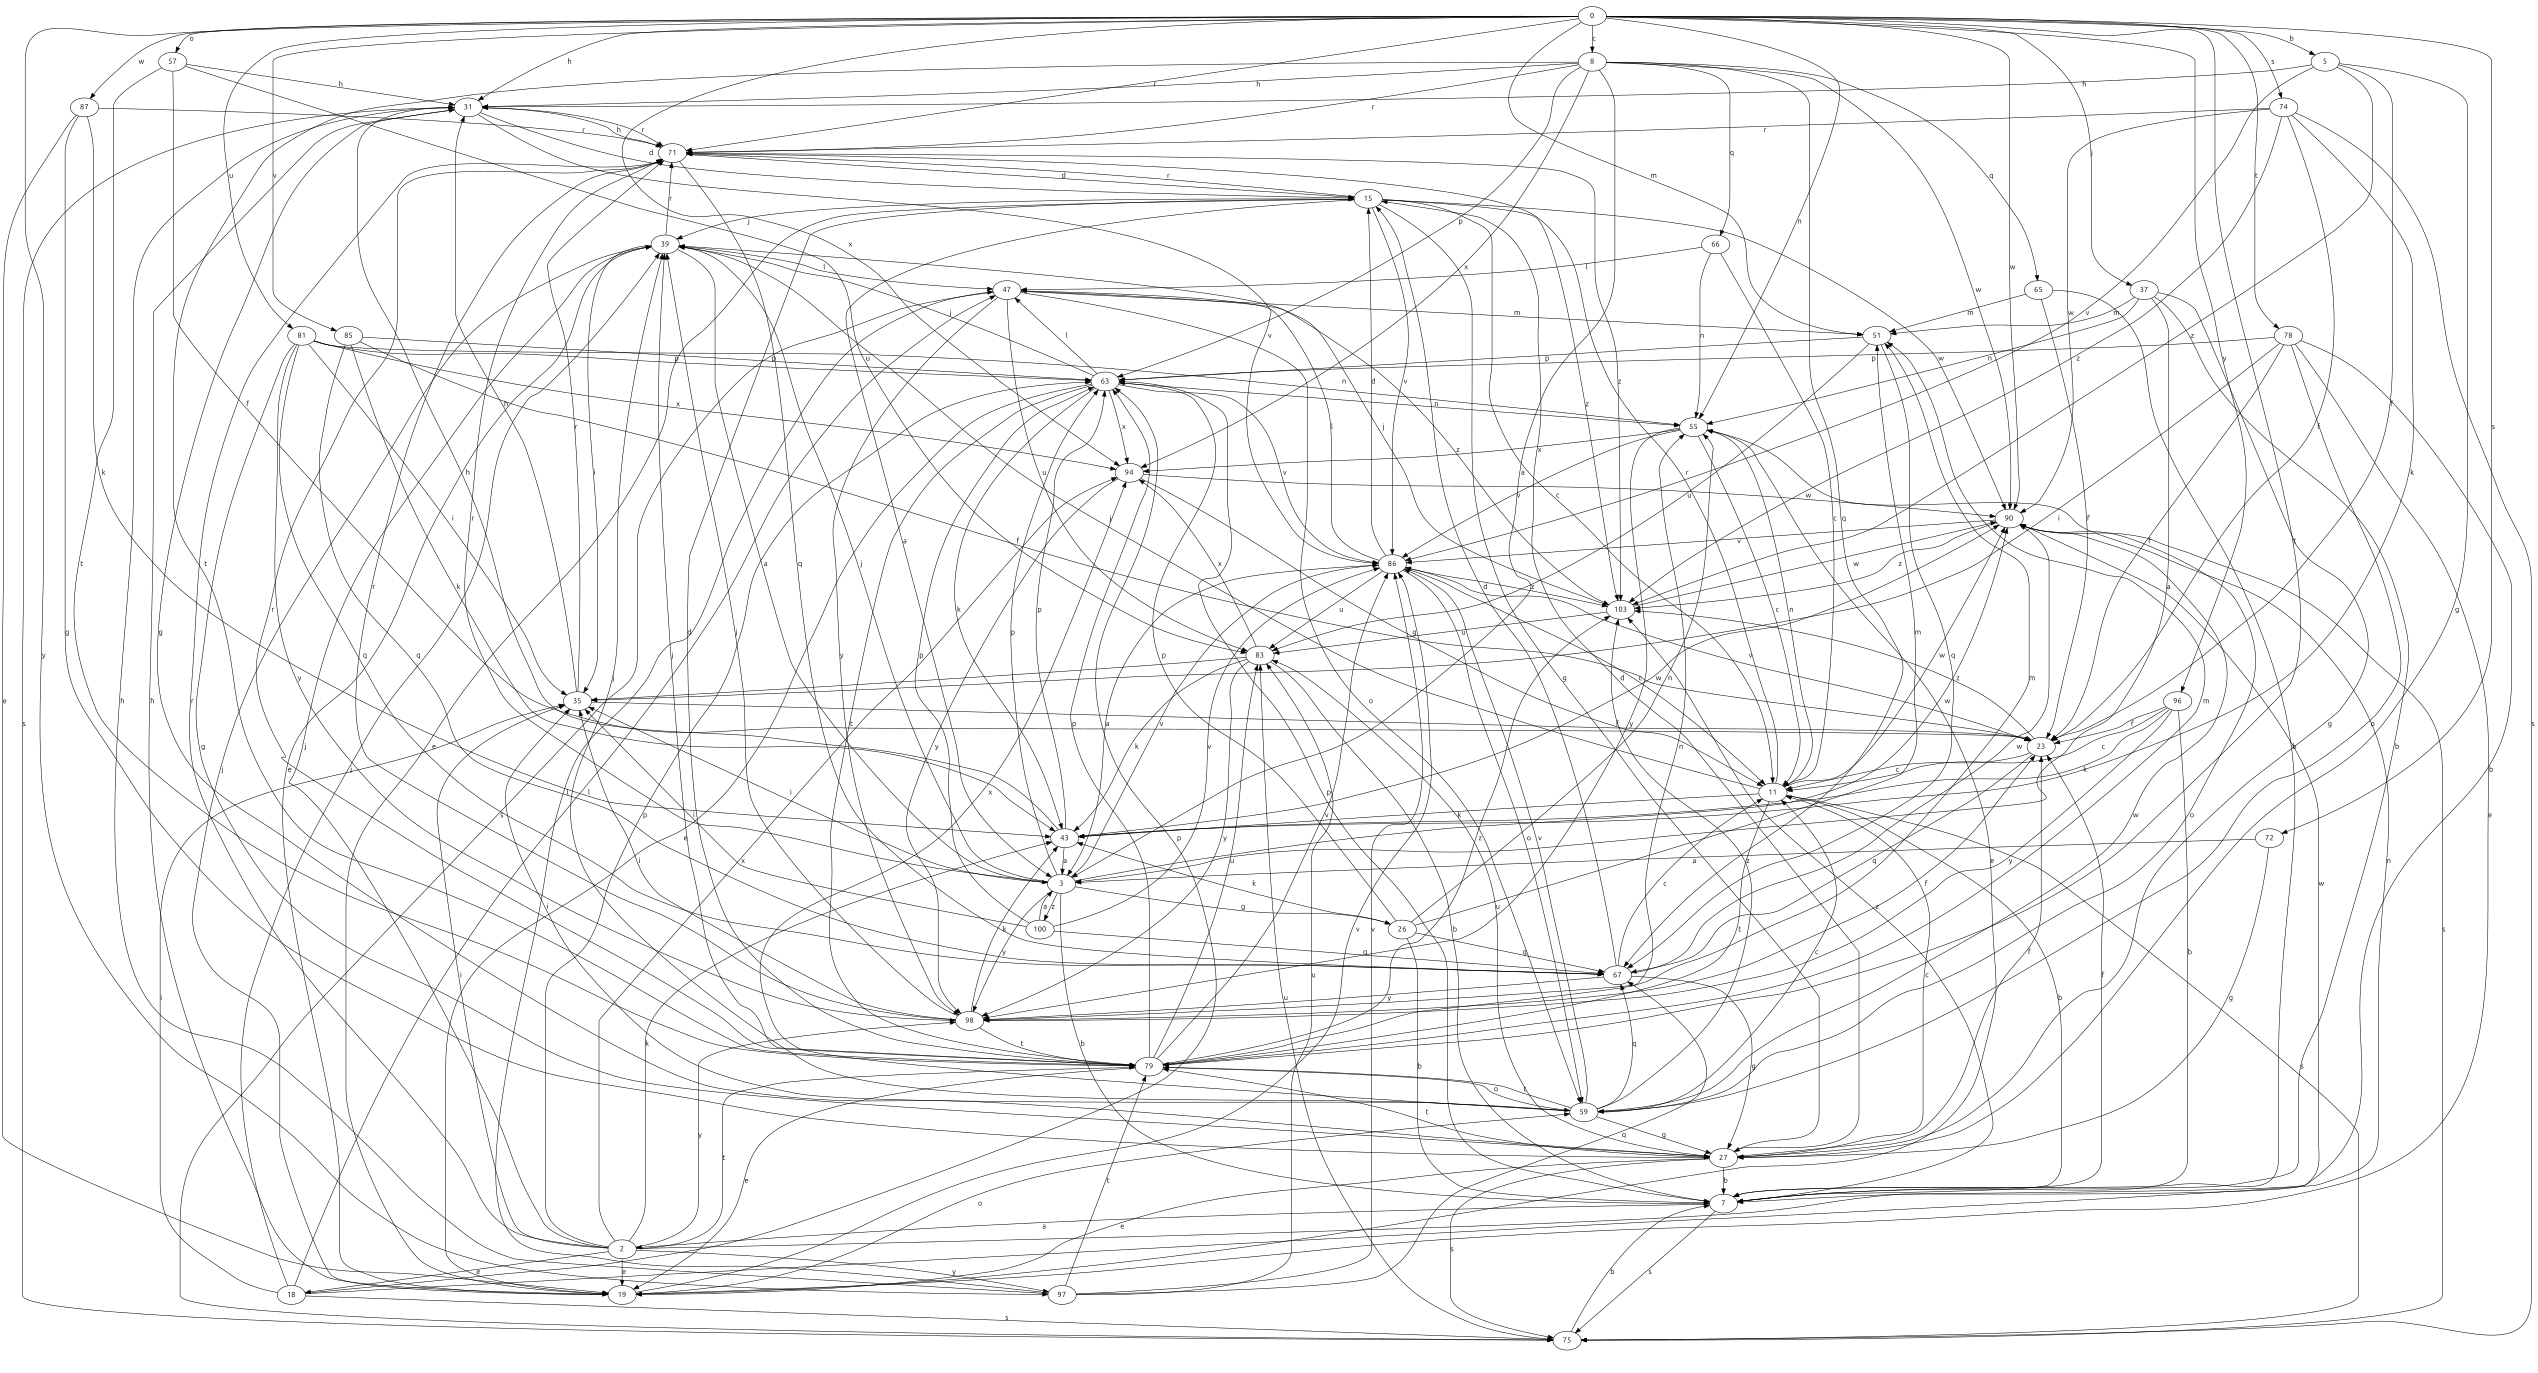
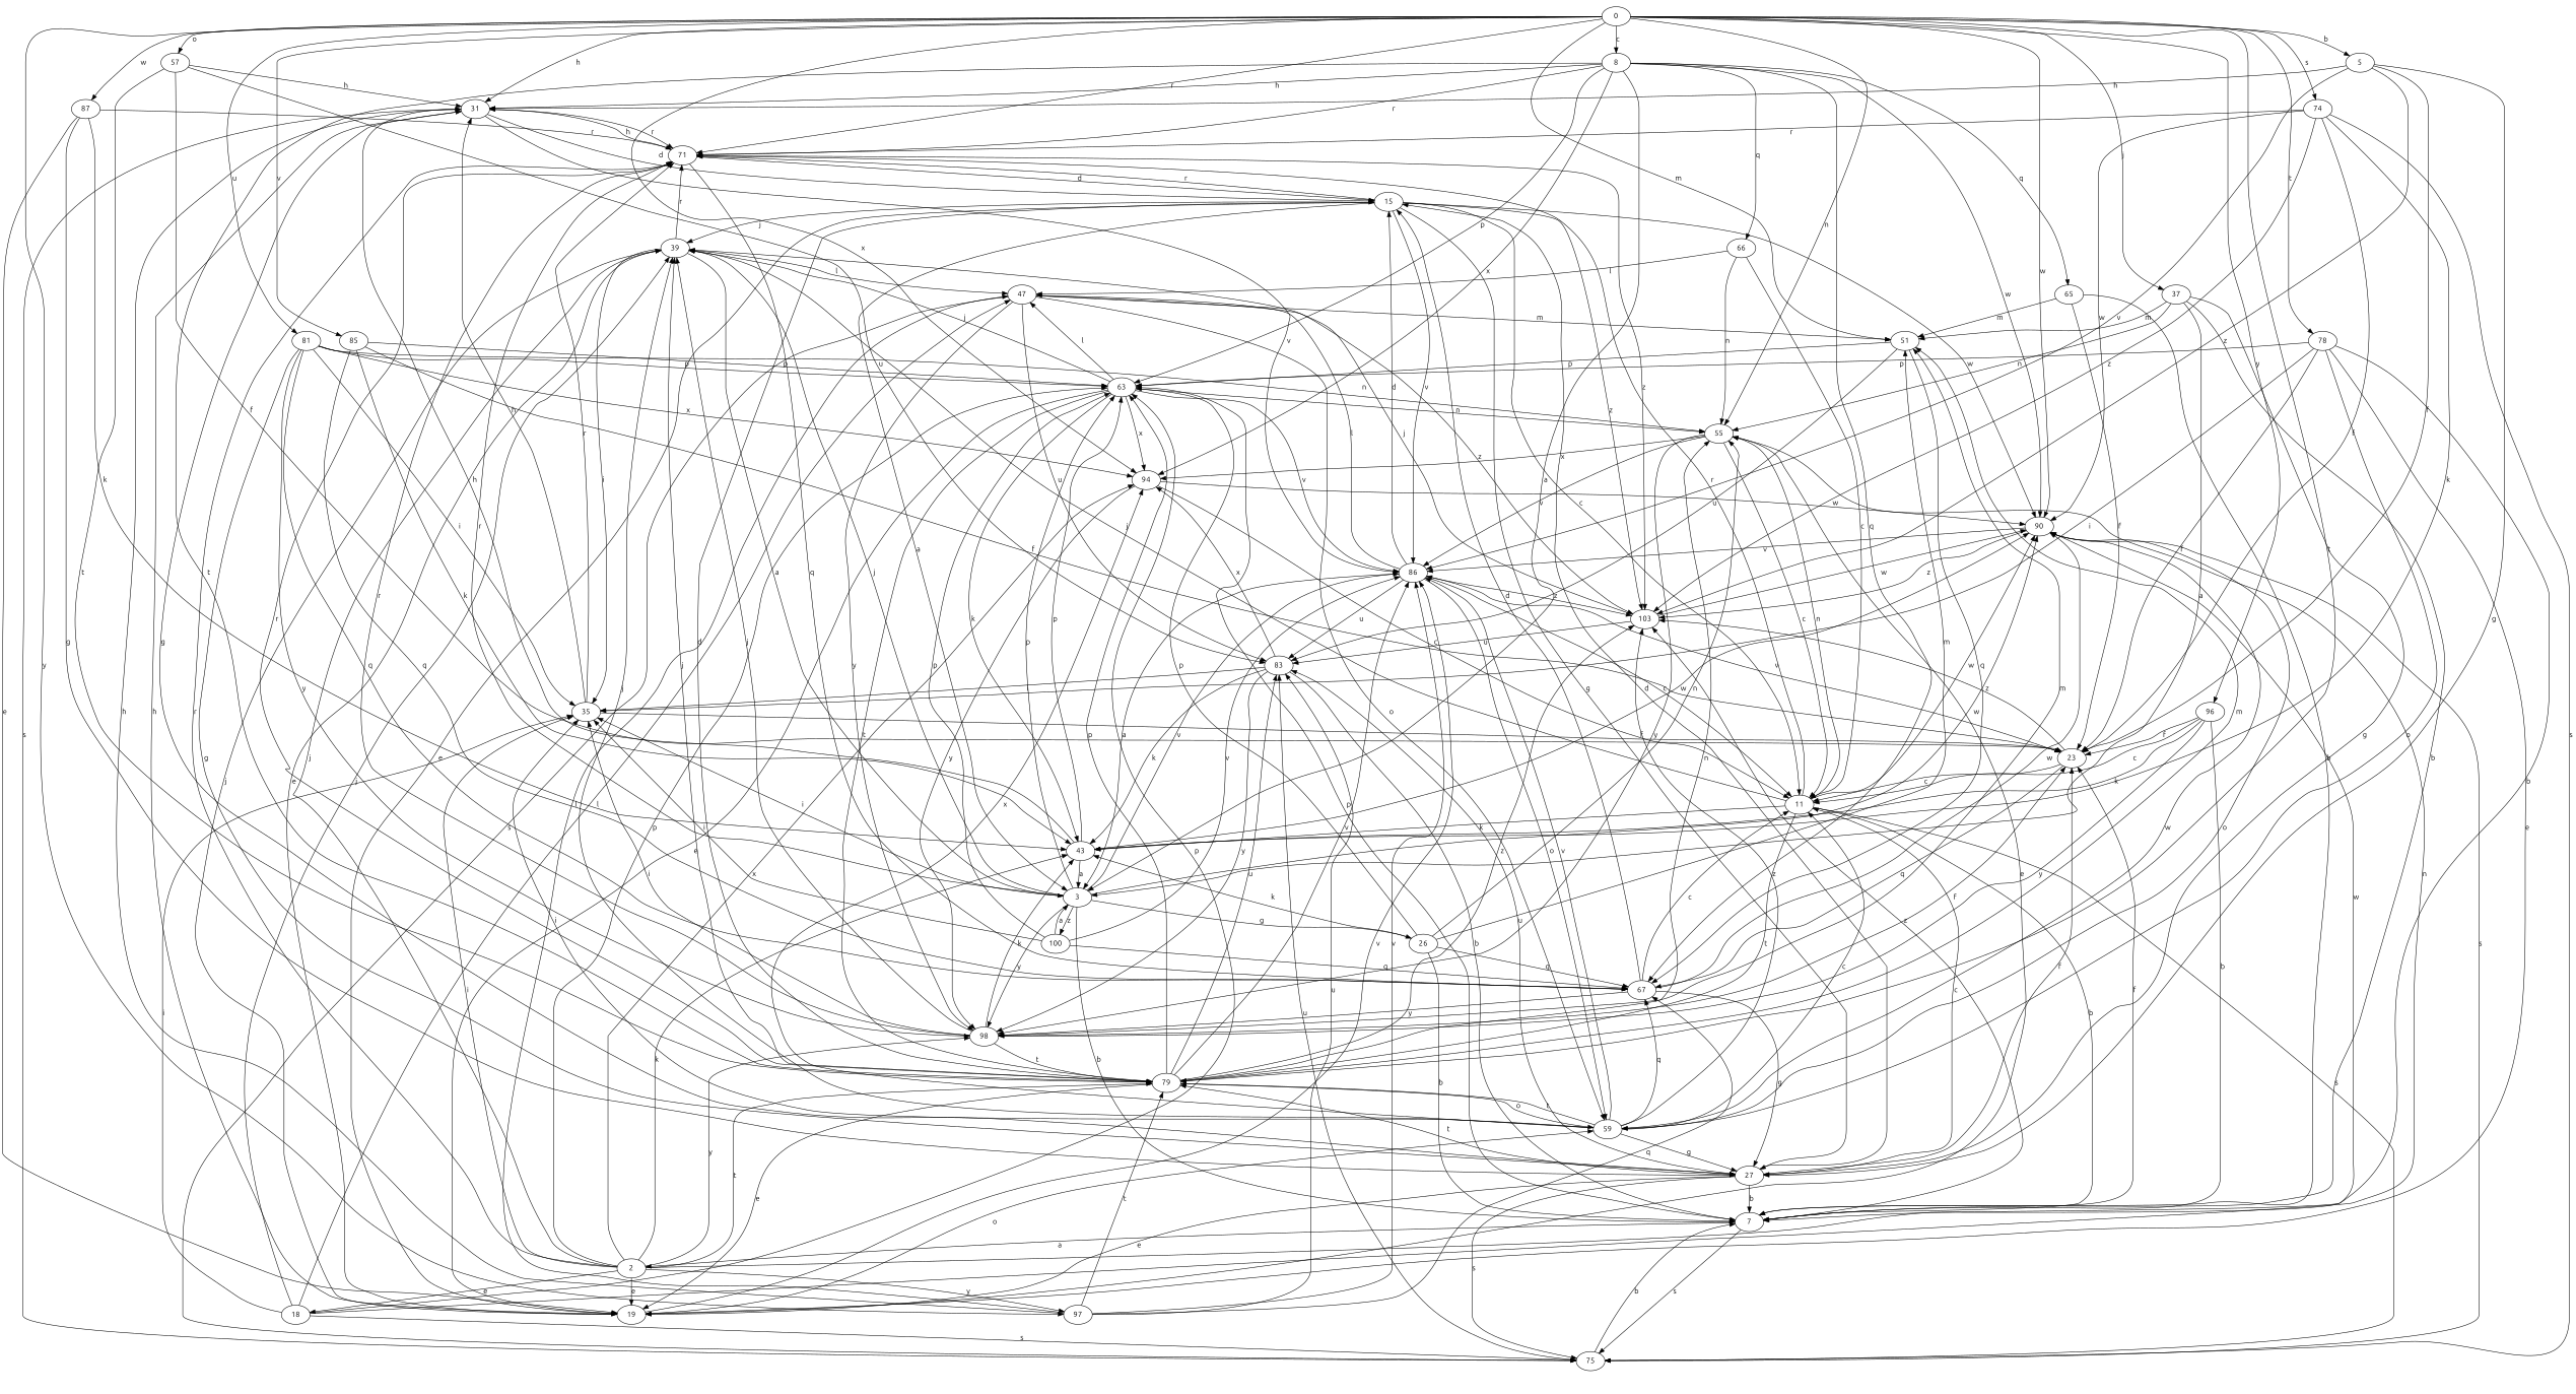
  strict digraph {
    fontname=Ubuntu
    node [fontname=Ubuntu]
    edge [fontname=Ubuntu]
    0
    5
    8
    31
    37
    51
    55
    57
    71
-   72
    74
    78
    79
    81
    85
    87
    90
    94
    96
    97
    86
    23
    27
    103
    63
    3
    65
    66
    67
    15
    75
    7
    83
    19
    98
    11
    43
    35
    59
    39
    47
    2
    18
    26
    100
    0 -> 5 [label=b]
    0 -> 8 [label=c]
    0 -> 31 [label=h]
    0 -> 37 [label=j]
    0 -> 51 [label=m]
    0 -> 55 [label=n]
    0 -> 57 [label=o]
    0 -> 71 [label=r]
-   0 -> 72 [label=s]
    0 -> 74 [label=s]
    0 -> 78 [label=t]
    0 -> 79 [label=t]
    0 -> 81 [label=u]
    0 -> 85 [label=v]
    0 -> 87 [label=w]
    0 -> 90 [label=w]
    0 -> 94 [label=x]
    0 -> 96 [label=y]
    0 -> 97 [label=y]
    5 -> 31 [label=h]
    5 -> 86 [label=v]
    5 -> 23 [label=f]
    5 -> 27 [label=g]
    5 -> 103 [label=z]
    8 -> 31 [label=h]
    8 -> 71 [label=r]
    8 -> 79 [label=t]
    8 -> 90 [label=w]
    8 -> 94 [label=x]
    8 -> 63 [label=p]
    8 -> 3 [label=a]
    8 -> 65 [label=q]
    8 -> 66 [label=q]
    8 -> 67 [label=q]
    31 -> 71 [label=r]
    31 -> 86 [label=v]
    31 -> 27 [label=g]
    31 -> 15 [label=d]
    31 -> 75 [label=s]
    37 -> 51 [label=m]
    37 -> 55 [label=n]
    37 -> 27 [label=g]
    37 -> 3 [label=a]
    37 -> 7 [label=b]
    51 -> 63 [label=p]
    51 -> 67 [label=q]
    51 -> 83 [label=u]
    55 -> 94 [label=x]
    55 -> 86 [label=v]
    55 -> 19 [label=e]
    55 -> 98 [label=y]
    55 -> 11 [label=c]
    57 -> 31 [label=h]
    57 -> 79 [label=t]
    57 -> 23 [label=f]
    57 -> 83 [label=u]
    71 -> 31 [label=h]
    71 -> 103 [label=z]
    71 -> 67 [label=q]
    71 -> 15 [label=d]
-   72 -> 27 [label=g]
-   72 -> 3 [label=a]
    74 -> 71 [label=r]
    74 -> 90 [label=w]
    74 -> 23 [label=f]
    74 -> 103 [label=z]
    74 -> 75 [label=s]
    74 -> 43 [label=k]
    78 -> 23 [label=f]
    78 -> 63 [label=p]
    78 -> 7 [label=b]
    78 -> 19 [label=e]
    78 -> 35 [label=i]
    78 -> 59 [label=o]
    79 -> 51 [label=m]
    79 -> 55 [label=n]
    79 -> 71 [label=r]
    79 -> 86 [label=v]
    79 -> 103 [label=z]
    79 -> 63 [label=p]
    79 -> 15 [label=d]
    79 -> 83 [label=u]
    79 -> 19 [label=e]
    79 -> 59 [label=o]
    79 -> 39 [label=j]
    81 -> 55 [label=n]
    81 -> 94 [label=x]
    81 -> 27 [label=g]
    81 -> 63 [label=p]
    81 -> 67 [label=q]
    81 -> 98 [label=y]
    81 -> 35 [label=i]
    85 -> 23 [label=f]
    85 -> 63 [label=p]
    85 -> 67 [label=q]
    85 -> 43 [label=k]
    87 -> 71 [label=r]
    87 -> 27 [label=g]
    87 -> 19 [label=e]
    87 -> 43 [label=k]
    90 -> 86 [label=v]
    90 -> 103 [label=z]
    90 -> 75 [label=s]
    90 -> 59 [label=o]
    94 -> 90 [label=w]
    94 -> 98 [label=y]
-   94 -> 11 [label=g]
+   94 -> 11 [label=c]
    96 -> 23 [label=f]
    96 -> 7 [label=b]
    96 -> 98 [label=y]
    96 -> 11 [label=c]
    96 -> 43 [label=k]
    97 -> 31 [label=h]
    97 -> 79 [label=t]
    97 -> 86 [label=v]
    97 -> 67 [label=q]
    97 -> 83 [label=u]
    97 -> 47 [label=l]
    86 -> 103 [label=z]
    86 -> 3 [label=a]
    86 -> 15 [label=d]
    86 -> 83 [label=u]
    86 -> 11 [label=c]
    86 -> 59 [label=o]
    86 -> 47 [label=l]
    23 -> 86 [label=v]
    23 -> 103 [label=z]
    23 -> 67 [label=q]
    23 -> 11 [label=c]
    27 -> 79 [label=t]
    27 -> 23 [label=f]
    27 -> 15 [label=d]
    27 -> 75 [label=s]
    27 -> 7 [label=b]
    27 -> 83 [label=u]
    27 -> 19 [label=e]
    27 -> 11 [label=c]
    103 -> 90 [label=w]
    103 -> 83 [label=u]
    103 -> 39 [label=j]
    63 -> 55 [label=n]
    63 -> 79 [label=t]
    63 -> 94 [label=x]
    63 -> 86 [label=v]
    63 -> 19 [label=e]
    63 -> 43 [label=k]
    63 -> 39 [label=j]
    63 -> 47 [label=l]
    3 -> 71 [label=r]
    3 -> 90 [label=w]
    3 -> 86 [label=v]
    3 -> 63 [label=p]
    3 -> 7 [label=b]
    3 -> 98 [label=y]
    3 -> 35 [label=i]
    3 -> 39 [label=j]
    3 -> 26 [label=g]
    3 -> 100 [label=z]
    65 -> 51 [label=m]
    65 -> 23 [label=f]
    65 -> 7 [label=b]
    66 -> 55 [label=n]
    66 -> 11 [label=c]
    66 -> 47 [label=l]
    67 -> 90 [label=w]
    67 -> 27 [label=g]
    67 -> 15 [label=d]
    67 -> 98 [label=y]
    67 -> 11 [label=c]
    15 -> 71 [label=r]
    15 -> 90 [label=w]
    15 -> 86 [label=v]
    15 -> 27 [label=g]
    15 -> 103 [label=z]
    15 -> 3 [label=a]
    15 -> 19 [label=e]
    15 -> 11 [label=c]
    15 -> 39 [label=j]
    75 -> 7 [label=b]
    75 -> 83 [label=u]
    7 -> 23 [label=f]
    7 -> 103 [label=z]
    7 -> 63 [label=p]
    7 -> 75 [label=s]
    7 -> 2 [label=a]
    83 -> 94 [label=x]
    83 -> 7 [label=b]
    83 -> 98 [label=y]
    83 -> 43 [label=k]
    83 -> 35 [label=i]
    19 -> 31 [label=h]
    19 -> 86 [label=v]
    19 -> 59 [label=o]
    19 -> 39 [label=j]
    98 -> 51 [label=m]
    98 -> 71 [label=r]
    98 -> 79 [label=t]
    98 -> 23 [label=f]
    98 -> 43 [label=k]
    98 -> 35 [label=i]
    98 -> 39 [label=j]
    11 -> 55 [label=n]
    11 -> 71 [label=r]
    11 -> 79 [label=t]
    11 -> 90 [label=w]
    11 -> 75 [label=s]
    11 -> 7 [label=b]
    11 -> 43 [label=k]
    11 -> 39 [label=j]
    43 -> 31 [label=h]
    43 -> 90 [label=w]
    43 -> 63 [label=p]
    43 -> 3 [label=a]
    35 -> 31 [label=h]
    35 -> 71 [label=r]
    35 -> 23 [label=f]
    59 -> 79 [label=t]
    59 -> 90 [label=w]
    59 -> 94 [label=x]
    59 -> 86 [label=v]
    59 -> 27 [label=g]
    59 -> 103 [label=z]
    59 -> 67 [label=q]
    59 -> 11 [label=c]
    59 -> 35 [label=i]
    59 -> 39 [label=j]
    39 -> 71 [label=r]
    39 -> 3 [label=a]
    39 -> 19 [label=e]
    39 -> 35 [label=i]
    39 -> 47 [label=l]
    47 -> 51 [label=m]
    47 -> 103 [label=z]
    47 -> 75 [label=s]
    47 -> 83 [label=u]
    47 -> 98 [label=y]
    47 -> 59 [label=o]
    2 -> 71 [label=r]
    2 -> 79 [label=t]
    2 -> 90 [label=w]
    2 -> 94 [label=x]
    2 -> 97 [label=y]
    2 -> 63 [label=p]
    2 -> 19 [label=e]
    2 -> 98 [label=y]
    2 -> 43 [label=k]
    2 -> 35 [label=i]
    2 -> 39 [label=j]
    2 -> 18 [label=e]
    18 -> 55 [label=n]
    18 -> 63 [label=p]
    18 -> 75 [label=s]
    18 -> 35 [label=i]
    18 -> 39 [label=j]
    18 -> 47 [label=l]
    26 -> 51 [label=m]
    26 -> 55 [label=n]
    26 -> 63 [label=p]
    26 -> 67 [label=q]
    26 -> 7 [label=b]
    26 -> 43 [label=k]
    100 -> 86 [label=v]
    100 -> 63 [label=p]
    100 -> 3 [label=a]
    100 -> 67 [label=q]
    100 -> 35 [label=i]
  }
